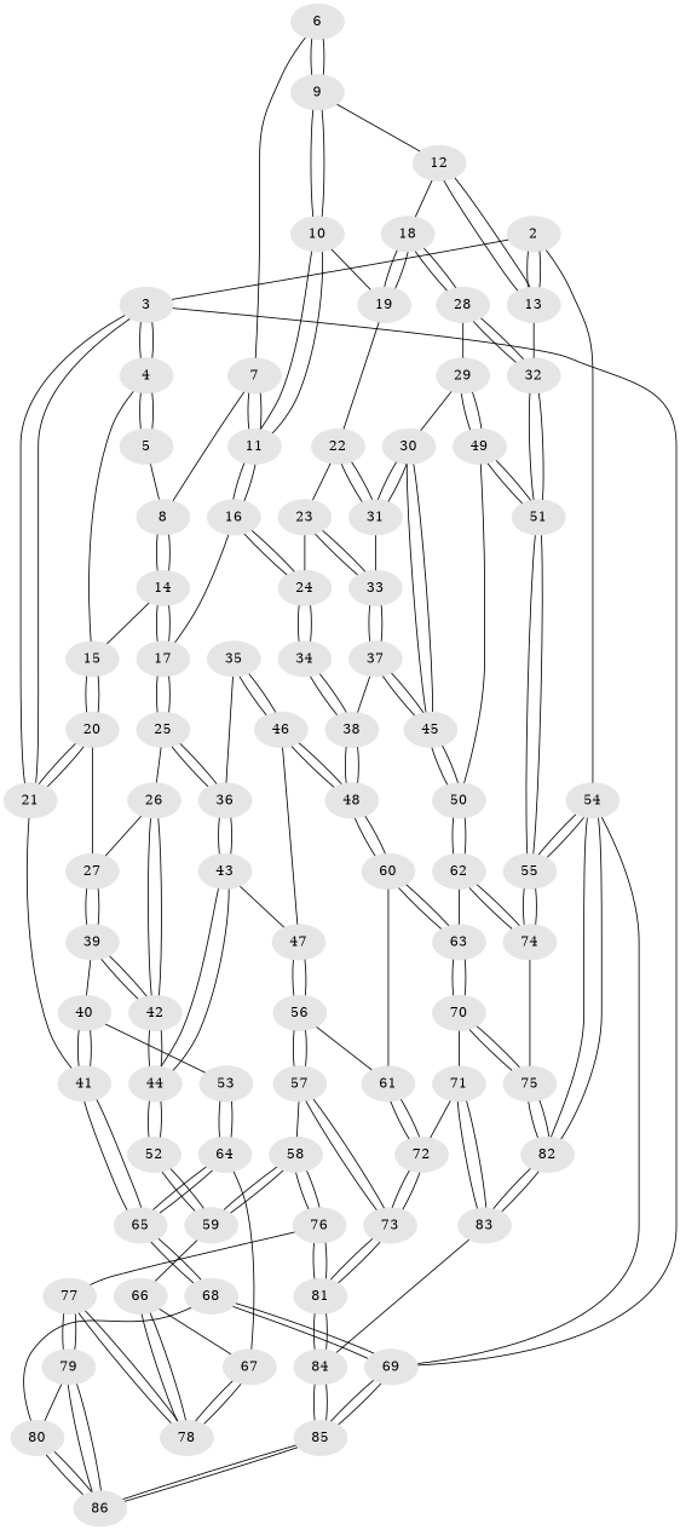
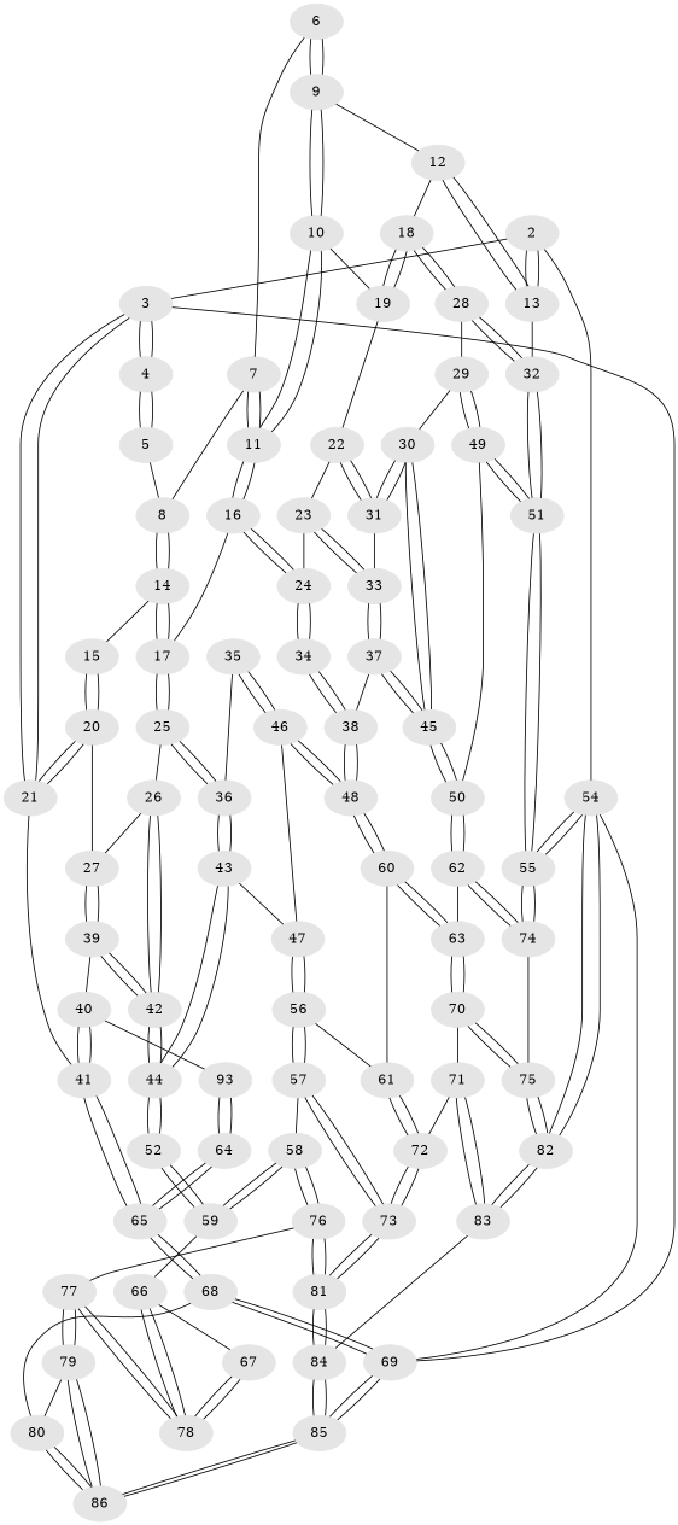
  graph {
    node [color=gray90 style=filled]
    2
    3
    13
    54
    6
    7
    9
    4
    21
    69
    32
    55
    82
    5
    15
    41
    85
    8
    20
    14
    11
    10
    12
    16
    17
    19
    18
    22
    24
    28
    51
    25
    27
    34
    26
    36
    29
    23
    31
    39
    65
    33
    37
    38
    42
    43
    44
    40
    30
    49
    45
    50
    35
    46
    48
    47
    60
-   53
+   53 [label=93]
    64
    68
    52
    56
    59
    62
    57
    61
    63
    74
    66
    67
    83
    75
    58
    73
    72
    76
    81
    77
    78
    70
    71
    80
    86
    84
    79
    2 -- 3
    2 -- 13
    2 -- 13
    2 -- 54
    3 -- 4
    3 -- 4
    3 -- 21
    3 -- 21
    3 -- 69
    13 -- 32
    54 -- 69
    54 -- 55
    54 -- 55
    54 -- 82
    54 -- 82
    6 -- 7
    6 -- 9
    6 -- 9
    7 -- 8
    7 -- 11
    7 -- 11
    9 -- 10
    9 -- 10
    9 -- 12
    4 -- 5
    4 -- 5
-   4 -- 15
    21 -- 41
    69 -- 85
    69 -- 85
    32 -- 51
    32 -- 51
    55 -- 74
    55 -- 74
    82 -- 83
    82 -- 83
    5 -- 8
    15 -- 20
    15 -- 20
    41 -- 65
    41 -- 65
    85 -- 86
    85 -- 86
    8 -- 14
    8 -- 14
    20 -- 21
    20 -- 21
    20 -- 27
    14 -- 15
    14 -- 17
    14 -- 17
    11 -- 16
    11 -- 16
    10 -- 11
    10 -- 11
    10 -- 19
    12 -- 13
    12 -- 13
    12 -- 18
    16 -- 17
    16 -- 24
    16 -- 24
    17 -- 25
    17 -- 25
    19 -- 22
    18 -- 19
    18 -- 19
    18 -- 28
    18 -- 28
    22 -- 23
    22 -- 31
    22 -- 31
    24 -- 34
    24 -- 34
    28 -- 32
    28 -- 32
    28 -- 29
    51 -- 55
    51 -- 55
    25 -- 26
    25 -- 36
    25 -- 36
    27 -- 39
    27 -- 39
    34 -- 38
    34 -- 38
    26 -- 27
    26 -- 42
    26 -- 42
    36 -- 43
    36 -- 43
    29 -- 30
    29 -- 49
    29 -- 49
    23 -- 24
    23 -- 33
    23 -- 33
    31 -- 33
    39 -- 42
    39 -- 42
    39 -- 40
    65 -- 68
    65 -- 68
    33 -- 37
    33 -- 37
    37 -- 38
    37 -- 45
    37 -- 45
    38 -- 48
    38 -- 48
    42 -- 44
    42 -- 44
    43 -- 44
    43 -- 44
    43 -- 47
    44 -- 52
    44 -- 52
    40 -- 41
    40 -- 41
    40 -- 53
    30 -- 31
    30 -- 31
    30 -- 45
    30 -- 45
    49 -- 51
    49 -- 51
    49 -- 50
    45 -- 50
    45 -- 50
    50 -- 62
    50 -- 62
    35 -- 36
    35 -- 46
    35 -- 46
    46 -- 48
    46 -- 48
    46 -- 47
    48 -- 60
    48 -- 60
    47 -- 56
    47 -- 56
    60 -- 61
    60 -- 63
    60 -- 63
    53 -- 64
    53 -- 64
    64 -- 65
    64 -- 65
-   64 -- 67
    68 -- 69
    68 -- 69
    68 -- 80
    52 -- 59
    52 -- 59
    56 -- 57
    56 -- 57
    56 -- 61
    59 -- 66
    62 -- 63
    62 -- 74
    62 -- 74
    57 -- 58
    57 -- 73
    57 -- 73
    61 -- 72
    61 -- 72
    63 -- 70
    63 -- 70
    74 -- 75
    66 -- 67
    66 -- 78
    66 -- 78
    67 -- 78
    67 -- 78
    83 -- 84
    75 -- 82
    75 -- 82
    58 -- 59
    58 -- 59
    58 -- 76
    58 -- 76
    73 -- 81
    73 -- 81
    72 -- 73
    72 -- 73
    76 -- 81
    76 -- 81
    76 -- 77
    81 -- 84
    81 -- 84
    77 -- 78
    77 -- 78
    77 -- 79
    77 -- 79
    70 -- 75
    70 -- 75
    70 -- 71
    71 -- 83
    71 -- 83
    71 -- 72
    80 -- 86
    80 -- 86
    84 -- 85
    84 -- 85
    79 -- 80
    79 -- 86
    79 -- 86
  }
